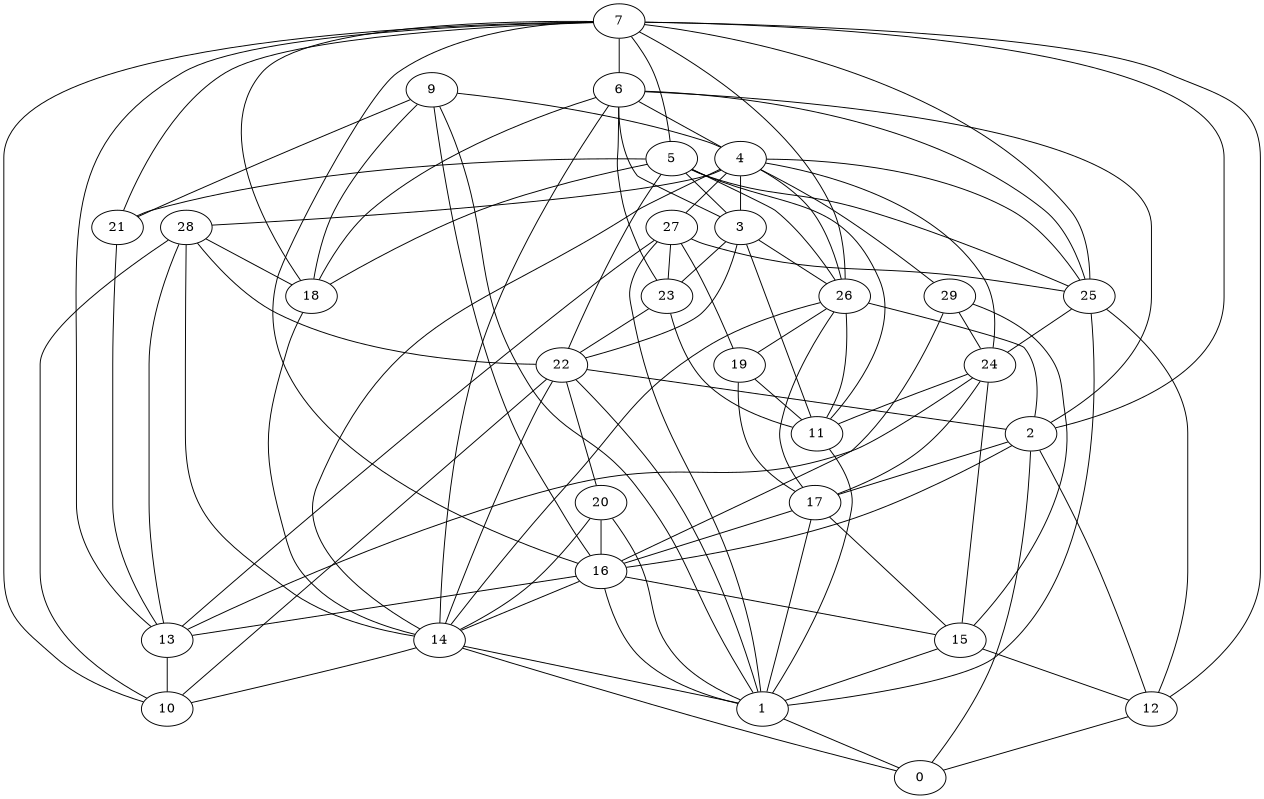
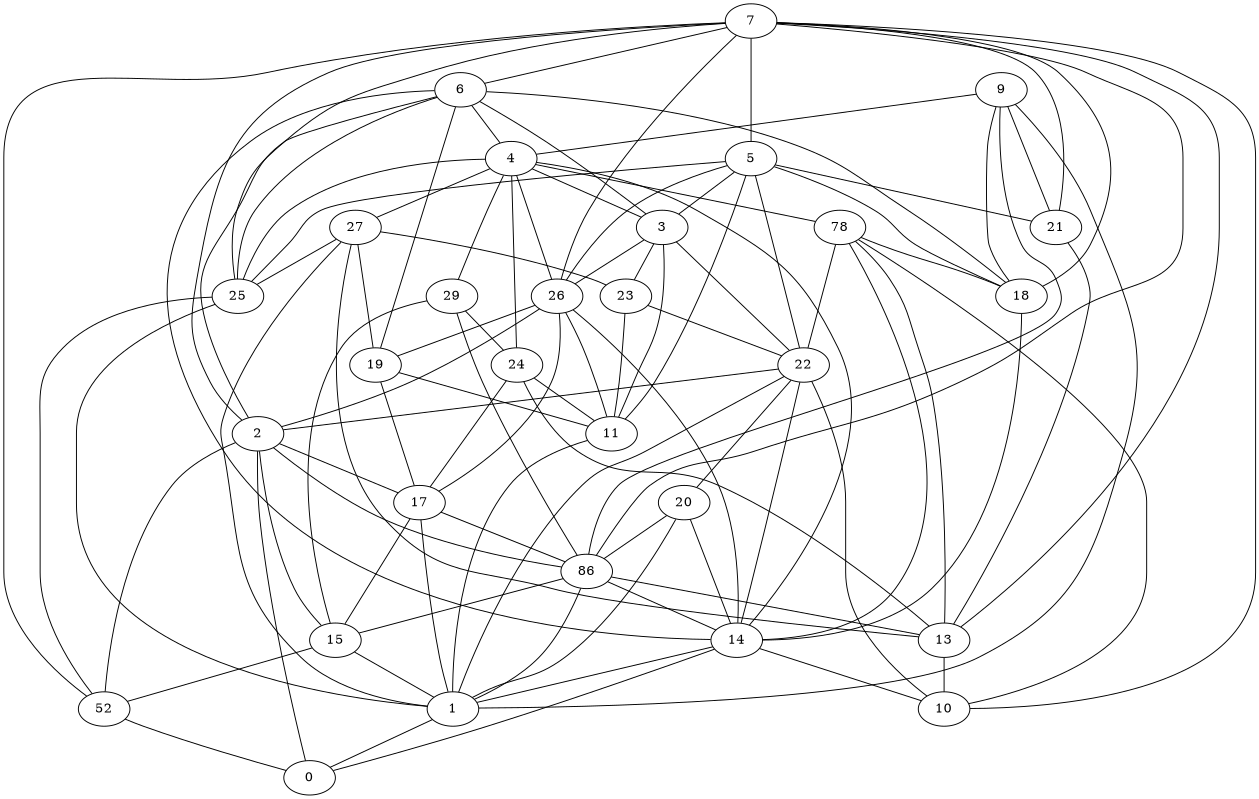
  digraph {
    edge [color=black dir=none]
    26
    18
    25
    19
    2
    14
    17
    11
    1
-   12
+   12 [label=52]
    24
    27
    13
    23
    0
    10
    22
    20
-   16
+   16 [label=86]
    9
    4
    21
-   28
+   28 [label=78]
    3
    29
    15
    7
    5
    6
    subgraph sub_1 {
      26
      18
      25
      19
      2
      14
      17
      11
      1
      12
      24
      27
      13
      23
      0
      10
      22
      20
      16
      9
      4
      21
      28
      3
      29
      15
      7
      5
      6
    }
    26 -> 19
    26 -> 2
    26 -> 14
    26 -> 17
    26 -> 11
    18 -> 14
    25 -> 1
    25 -> 12
-   25 -> 24
    19 -> 17
    19 -> 11
    2 -> 17
    2 -> 12
    2 -> 0
    2 -> 16
    14 -> 1
    14 -> 0
    14 -> 10
    17 -> 1
    17 -> 16
    17 -> 15
    11 -> 1
    1 -> 0
    12 -> 0
    24 -> 17
    24 -> 11
    24 -> 13
-   24 -> 15
+   2 -> 15
    27 -> 25
    27 -> 19
    27 -> 1
    27 -> 13
    27 -> 23
    13 -> 10
    23 -> 11
    23 -> 22
    22 -> 2
    22 -> 14
    22 -> 1
    22 -> 10
    22 -> 20
    20 -> 14
    20 -> 1
    20 -> 16
    16 -> 14
    16 -> 1
    16 -> 13
    16 -> 15
    9 -> 18
    9 -> 1
    9 -> 16
    9 -> 4
    9 -> 21
    4 -> 26
    4 -> 25
    4 -> 14
    4 -> 24
    4 -> 27
    4 -> 28
    4 -> 3
    4 -> 29
    21 -> 13
    28 -> 18
    28 -> 14
    28 -> 13
    28 -> 10
    28 -> 22
    3 -> 26
    3 -> 11
    3 -> 23
    3 -> 22
    29 -> 24
    29 -> 16
    29 -> 15
    15 -> 1
    15 -> 12
    7 -> 26
    7 -> 18
    7 -> 25
    7 -> 2
    7 -> 12
    7 -> 13
    7 -> 10
    7 -> 16
    7 -> 21
    7 -> 5
    7 -> 6
    5 -> 26
    5 -> 18
    5 -> 25
    5 -> 11
    5 -> 22
    5 -> 21
    5 -> 3
    6 -> 18
    6 -> 25
    6 -> 2
    6 -> 14
-   6 -> 23
+   6 -> 19
    6 -> 4
    6 -> 3
  }
